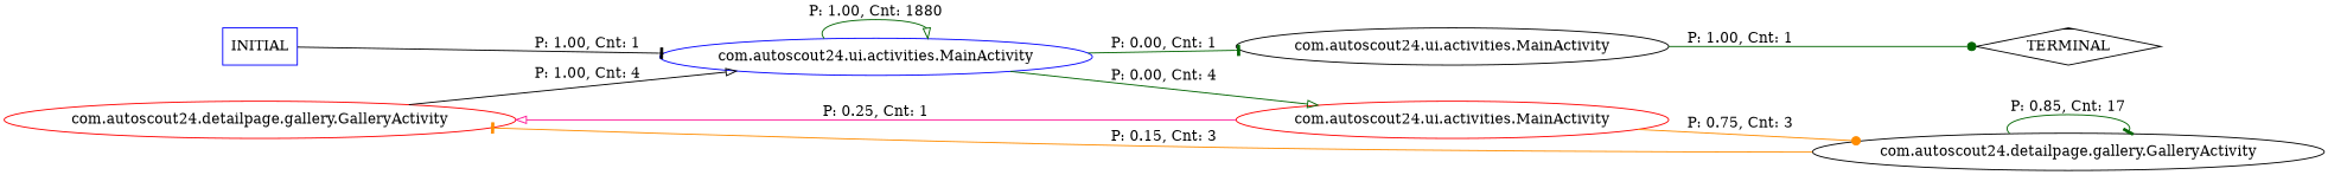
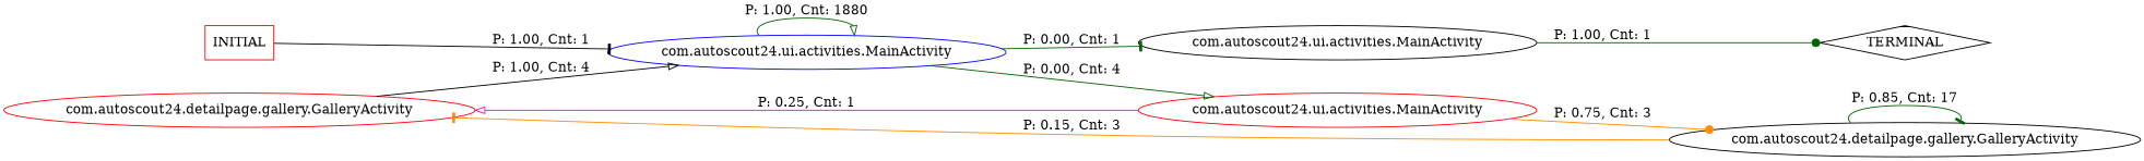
  digraph {
    rankdir=LR
    node [color=black]
    edge [color=darkgreen arrowhead=onormal]
    n1 [label="com.autoscout24.detailpage.gallery.GalleryActivity" color=red]
    n2 [label="com.autoscout24.ui.activities.MainActivity" color=blue]
    n3 [label="com.autoscout24.detailpage.gallery.GalleryActivity"]
    n4 [label="com.autoscout24.ui.activities.MainActivity"]
    n5 [label=TERMINAL shape=diamond]
    n6 [label="com.autoscout24.ui.activities.MainActivity" color=red]
-   n7 [label=INITIAL shape=box color=blue]
+   n7 [label=INITIAL shape=box color=red]
    n1 -> n2 [label="P: 1.00, Cnt: 4" color=black]
    n2 -> n2 [label="P: 1.00, Cnt: 1880"]
    n2 -> n4 [label="P: 0.00, Cnt: 1" arrowhead=tee]
    n2 -> n6 [label="P: 0.00, Cnt: 4"]
    n3 -> n1 [label="P: 0.15, Cnt: 3" color=darkorange arrowhead=tee]
    n3 -> n3 [label="P: 0.85, Cnt: 17" arrowhead=tee]
    n4 -> n5 [label="P: 1.00, Cnt: 1" arrowhead=dot]
    n6 -> n1 [label="P: 0.25, Cnt: 1" color=deeppink]
    n6 -> n3 [label="P: 0.75, Cnt: 3" color=darkorange arrowhead=dot]
    n7 -> n2 [label="P: 1.00, Cnt: 1" color=black arrowhead=tee]
  }
